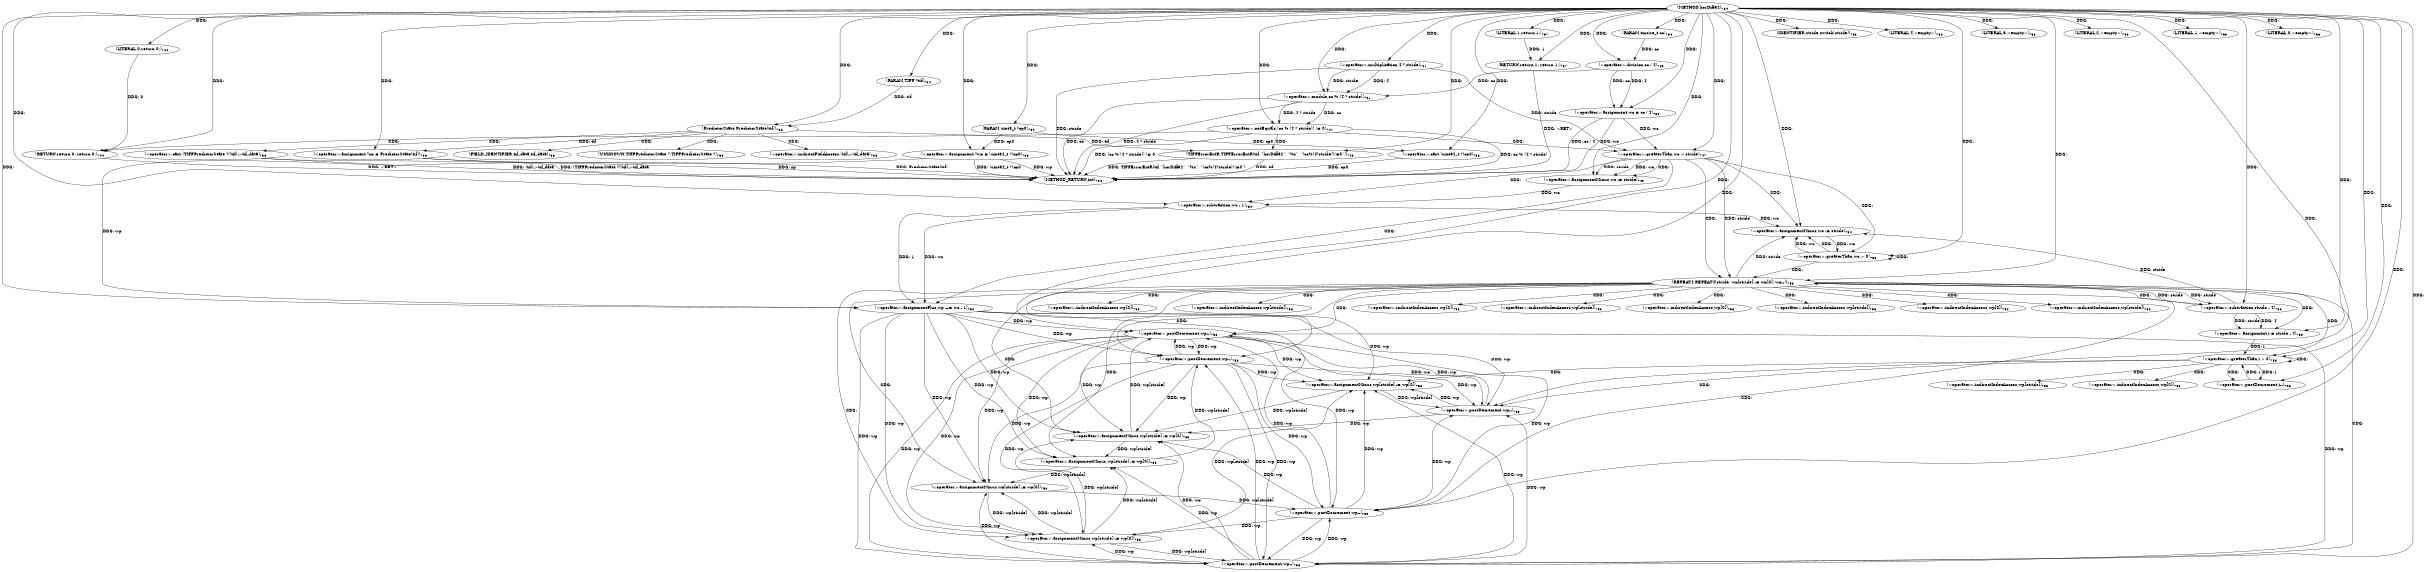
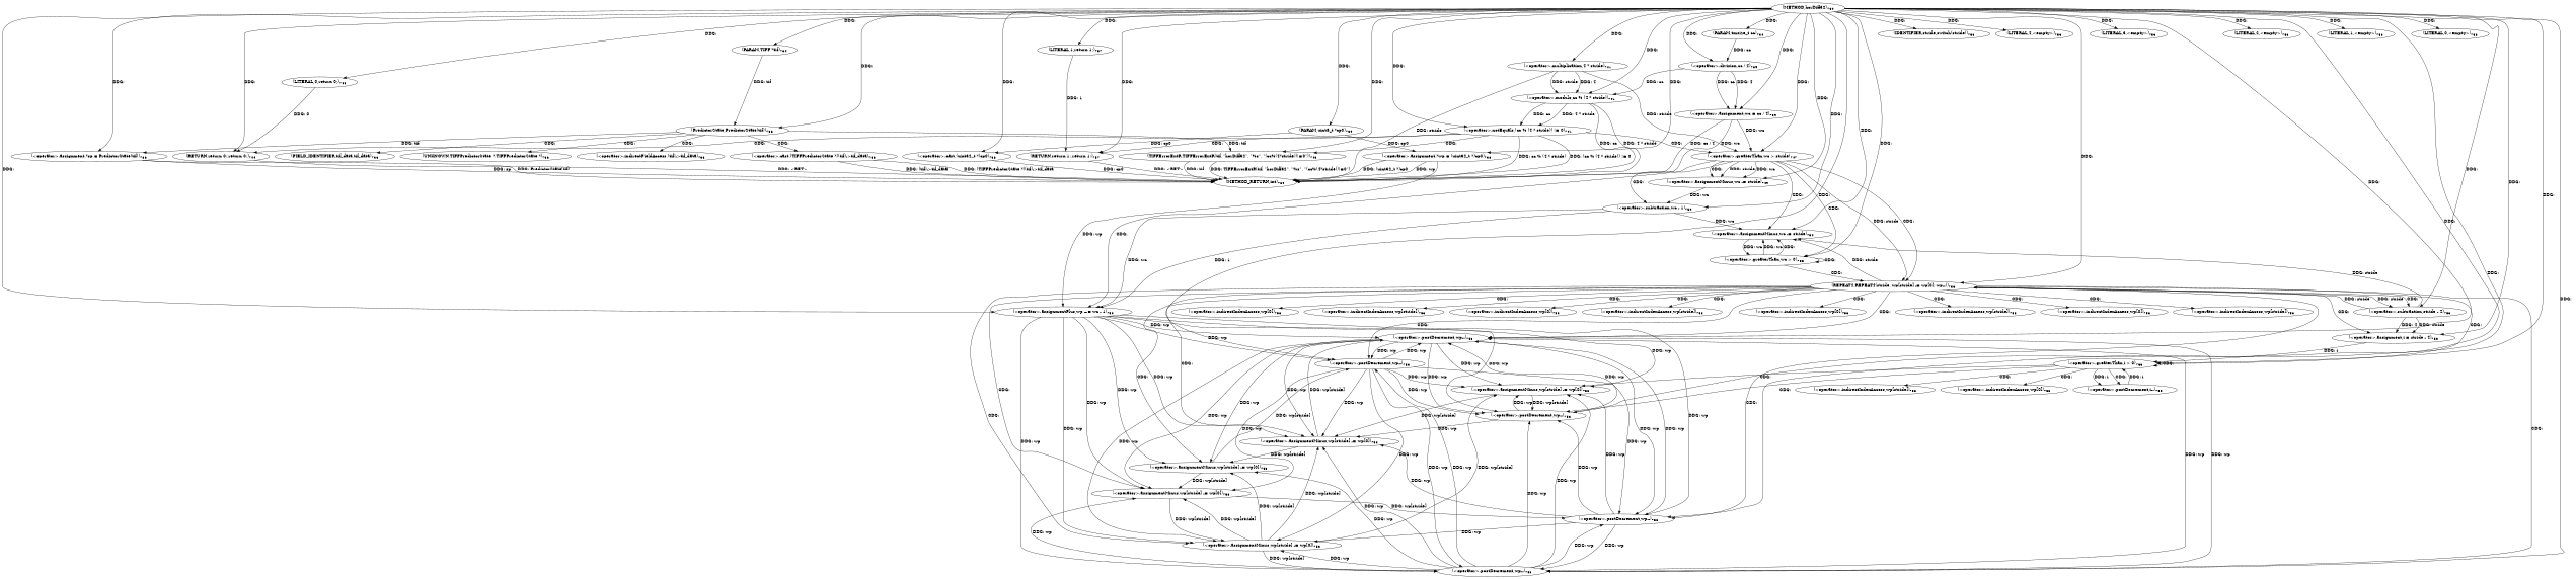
  digraph {
    n1 [label=<(METHOD,horDiff32)<SUB>734</SUB>>]
    n2 [label=<(PARAM,TIFF *tif)<SUB>734</SUB>>]
    n3 [label=<(PARAM,uint8_t *cp0)<SUB>734</SUB>>]
    n4 [label=<(PARAM,tmsize_t cc)<SUB>734</SUB>>]
    n5 [label=<(&lt;operator&gt;.assignment,*sp = PredictorState(tif))<SUB>736</SUB>>]
    n6 [label=<(&lt;operator&gt;.assignment,*wp = (uint32_t *)cp0)<SUB>738</SUB>>]
    n7 [label=<(&lt;operator&gt;.assignment,wc = cc / 4)<SUB>739</SUB>>]
    n8 [label=<(RETURN,return 1;,return 1;)<SUB>757</SUB>>]
    n9 [label=<(&lt;operator&gt;.notEquals,(cc % (4 * stride)) != 0)<SUB>741</SUB>>]
    n10 [label=<(&lt;operator&gt;.greaterThan,wc &gt; stride)<SUB>747</SUB>>]
    n11 [label=<(LITERAL,1,return 1;)<SUB>757</SUB>>]
    n12 [label=<(PredictorState,PredictorState(tif))<SUB>736</SUB>>]
    n13 [label=<(&lt;operator&gt;.cast,(uint32_t *)cp0)<SUB>738</SUB>>]
    n14 [label=<(&lt;operator&gt;.division,cc / 4)<SUB>739</SUB>>]
    n15 [label=<(TIFFErrorExtR,TIFFErrorExtR(tif, &quot;horDiff32&quot;, &quot;%s&quot;, &quot;(cc%(4*stride))!=0&quot;))<SUB>743</SUB>>]
    n16 [label=<(RETURN,return 0;,return 0;)<SUB>744</SUB>>]
    n17 [label=<(&lt;operator&gt;.assignmentMinus,wc -= stride)<SUB>749</SUB>>]
    n18 [label=<(&lt;operator&gt;.assignmentPlus,wp += wc - 1)<SUB>750</SUB>>]
    n19 [label=<(&lt;operator&gt;.modulo,cc % (4 * stride))<SUB>741</SUB>>]
    n20 [label=<(LITERAL,0,return 0;)<SUB>744</SUB>>]
    n21 [label=<(&lt;operator&gt;.greaterThan,wc &gt; 0)<SUB>755</SUB>>]
    n22 [label=<(&lt;operator&gt;.multiplication,4 * stride)<SUB>741</SUB>>]
    n23 [label=<(&lt;operator&gt;.subtraction,wc - 1)<SUB>750</SUB>>]
    n24 [label=<(REPEAT4,REPEAT4(stride, wp[stride] -= wp[0]; wp--))<SUB>753</SUB>>]
    n25 [label=<(&lt;operator&gt;.assignmentMinus,wc -= stride)<SUB>754</SUB>>]
    n26 [label=<(IDENTIFIER,stride,switch(stride))<SUB>753</SUB>>]
    n27 [label=<(LITERAL,4,&lt;empty&gt;)<SUB>753</SUB>>]
    n28 [label=<(&lt;operator&gt;.postDecrement,wp--)<SUB>753</SUB>>]
    n29 [label=<(LITERAL,3,&lt;empty&gt;)<SUB>753</SUB>>]
    n30 [label=<(&lt;operator&gt;.postDecrement,wp--)<SUB>753</SUB>>]
    n31 [label=<(LITERAL,2,&lt;empty&gt;)<SUB>753</SUB>>]
    n32 [label=<(&lt;operator&gt;.postDecrement,wp--)<SUB>753</SUB>>]
    n33 [label=<(LITERAL,1,&lt;empty&gt;)<SUB>753</SUB>>]
    n34 [label=<(&lt;operator&gt;.postDecrement,wp--)<SUB>753</SUB>>]
    n35 [label=<(LITERAL,0,&lt;empty&gt;)<SUB>753</SUB>>]
    n36 [label=<(&lt;operator&gt;.greaterThan,i &gt; 0)<SUB>753</SUB>>]
    n37 [label=<(&lt;operator&gt;.postDecrement,i--)<SUB>753</SUB>>]
    n38 [label=<(&lt;operator&gt;.assignment,i = stride - 4)<SUB>753</SUB>>]
    n39 [label=<(&lt;operator&gt;.postDecrement,wp--)<SUB>753</SUB>>]
    n40 [label=<(&lt;operator&gt;.subtraction,stride - 4)<SUB>753</SUB>>]
    n41 [label=<(METHOD_RETURN,int)<SUB>734</SUB>>]
    n42 [label=<(&lt;operator&gt;.cast,(TIFFPredictorState *)(tif)-&gt;tif_data)<SUB>736</SUB>>]
    n43 [label=<(UNKNOWN,TIFFPredictorState *,TIFFPredictorState *)<SUB>736</SUB>>]
    n44 [label=<(&lt;operator&gt;.indirectFieldAccess,(tif)-&gt;tif_data)<SUB>736</SUB>>]
    n45 [label=<(FIELD_IDENTIFIER,tif_data,tif_data)<SUB>736</SUB>>]
    n46 [label=<(&lt;operator&gt;.assignmentMinus,wp[stride] -= wp[0])<SUB>753</SUB>>]
    n47 [label=<(&lt;operator&gt;.assignmentMinus,wp[stride] -= wp[0])<SUB>753</SUB>>]
    n48 [label=<(&lt;operator&gt;.assignmentMinus,wp[stride] -= wp[0])<SUB>753</SUB>>]
    n49 [label=<(&lt;operator&gt;.assignmentMinus,wp[stride] -= wp[0])<SUB>753</SUB>>]
    n50 [label=<(&lt;operator&gt;.assignmentMinus,wp[stride] -= wp[0])<SUB>753</SUB>>]
    n51 [label=<(&lt;operator&gt;.indirectIndexAccess,wp[stride])<SUB>753</SUB>>]
    n52 [label=<(&lt;operator&gt;.indirectIndexAccess,wp[0])<SUB>753</SUB>>]
    n53 [label=<(&lt;operator&gt;.indirectIndexAccess,wp[stride])<SUB>753</SUB>>]
    n54 [label=<(&lt;operator&gt;.indirectIndexAccess,wp[0])<SUB>753</SUB>>]
    n55 [label=<(&lt;operator&gt;.indirectIndexAccess,wp[stride])<SUB>753</SUB>>]
    n56 [label=<(&lt;operator&gt;.indirectIndexAccess,wp[0])<SUB>753</SUB>>]
    n57 [label=<(&lt;operator&gt;.indirectIndexAccess,wp[stride])<SUB>753</SUB>>]
    n58 [label=<(&lt;operator&gt;.indirectIndexAccess,wp[0])<SUB>753</SUB>>]
    n59 [label=<(&lt;operator&gt;.indirectIndexAccess,wp[stride])<SUB>753</SUB>>]
    n60 [label=<(&lt;operator&gt;.indirectIndexAccess,wp[0])<SUB>753</SUB>>]
    n1 -> n2 [label="DDG: "]
    n1 -> n3 [label="DDG: "]
    n1 -> n4 [label="DDG: "]
    n1 -> n5 [label="DDG: "]
    n1 -> n6 [label="DDG: "]
    n1 -> n7 [label="DDG: "]
    n1 -> n8 [label="DDG: "]
    n1 -> n9 [label="DDG: "]
    n1 -> n10 [label="DDG: "]
    n1 -> n11 [label="DDG: "]
    n1 -> n12 [label="DDG: "]
    n1 -> n13 [label="DDG: "]
    n1 -> n14 [label="DDG: "]
    n1 -> n15 [label="DDG: "]
    n1 -> n16 [label="DDG: "]
    n1 -> n17 [label="DDG: "]
    n1 -> n18 [label="DDG: "]
    n1 -> n19 [label="DDG: "]
    n1 -> n20 [label="DDG: "]
    n1 -> n21 [label="DDG: "]
    n1 -> n22 [label="DDG: "]
    n1 -> n23 [label="DDG: "]
    n1 -> n24 [label="DDG: "]
    n1 -> n25 [label="DDG: "]
    n1 -> n26 [label="DDG: "]
    n1 -> n27 [label="DDG: "]
    n1 -> n28 [label="DDG: "]
    n1 -> n29 [label="DDG: "]
    n1 -> n30 [label="DDG: "]
    n1 -> n31 [label="DDG: "]
    n1 -> n32 [label="DDG: "]
    n1 -> n33 [label="DDG: "]
    n1 -> n34 [label="DDG: "]
    n1 -> n35 [label="DDG: "]
    n1 -> n36 [label="DDG: "]
-   n1 -> n37 [label="DDG: "]
    n1 -> n38 [label="DDG: "]
    n1 -> n39 [label="DDG: "]
    n1 -> n40 [label="DDG: "]
    n2 -> n12 [label="DDG: tif"]
    n3 -> n6 [label="DDG: cp0"]
    n3 -> n13 [label="DDG: cp0"]
    n4 -> n14 [label="DDG: cc"]
    n5 -> n41 [label="DDG: sp"]
    n5 -> n41 [label="DDG: PredictorState(tif)"]
    n6 -> n18 [label="DDG: wp"]
    n6 -> n41 [label="DDG: wp"]
    n6 -> n41 [label="DDG: (uint32_t *)cp0"]
    n7 -> n10 [label="DDG: wc"]
    n7 -> n41 [label="DDG: wc"]
    n7 -> n41 [label="DDG: cc / 4"]
    n8 -> n41 [label="DDG: &lt;RET&gt;"]
+   n9 -> n8 [label="CDG: "]
    n9 -> n10 [label="CDG: "]
    n9 -> n15 [label="CDG: "]
    n9 -> n16 [label="CDG: "]
    n9 -> n41 [label="DDG: cc % (4 * stride)"]
    n9 -> n41 [label="DDG: (cc % (4 * stride)) != 0"]
    n10 -> n17 [label="DDG: stride"]
    n10 -> n17 [label="DDG: wc"]
    n10 -> n17 [label="CDG: "]
    n10 -> n18 [label="CDG: "]
    n10 -> n21 [label="CDG: "]
    n10 -> n23 [label="CDG: "]
    n10 -> n24 [label="DDG: stride"]
    n10 -> n24 [label="CDG: "]
    n10 -> n25 [label="CDG: "]
    n11 -> n8 [label="DDG: 1"]
    n12 -> n5 [label="DDG: tif"]
    n12 -> n15 [label="DDG: tif"]
    n12 -> n42 [label="CDG: "]
    n12 -> n43 [label="CDG: "]
    n12 -> n44 [label="CDG: "]
    n12 -> n45 [label="CDG: "]
    n13 -> n41 [label="DDG: cp0"]
    n14 -> n7 [label="DDG: cc"]
    n14 -> n7 [label="DDG: 4"]
    n14 -> n19 [label="DDG: cc"]
    n15 -> n41 [label="DDG: tif"]
    n15 -> n41 [label="DDG: TIFFErrorExtR(tif, &quot;horDiff32&quot;, &quot;%s&quot;, &quot;(cc%(4*stride))!=0&quot;)"]
    n16 -> n41 [label="DDG: &lt;RET&gt;"]
    n17 -> n23 [label="DDG: wc"]
    n18 -> n28 [label="DDG: wp"]
    n18 -> n30 [label="DDG: wp"]
    n18 -> n32 [label="DDG: wp"]
    n18 -> n34 [label="DDG: wp"]
    n18 -> n39 [label="DDG: wp"]
    n18 -> n46 [label="DDG: wp"]
    n18 -> n47 [label="DDG: wp"]
    n18 -> n48 [label="DDG: wp"]
    n18 -> n49 [label="DDG: wp"]
    n18 -> n50 [label="DDG: wp"]
    n19 -> n9 [label="DDG: cc"]
    n19 -> n9 [label="DDG: 4 * stride"]
    n19 -> n41 [label="DDG: cc"]
    n19 -> n41 [label="DDG: 4 * stride"]
    n20 -> n16 [label="DDG: 0"]
    n21 -> n21 [label="CDG: "]
    n21 -> n24 [label="CDG: "]
    n21 -> n25 [label="DDG: wc"]
    n21 -> n25 [label="CDG: "]
    n22 -> n10 [label="DDG: stride"]
    n22 -> n19 [label="DDG: 4"]
    n22 -> n19 [label="DDG: stride"]
    n22 -> n41 [label="DDG: stride"]
    n23 -> n18 [label="DDG: wc"]
    n23 -> n18 [label="DDG: 1"]
    n23 -> n25 [label="DDG: wc"]
    n24 -> n25 [label="DDG: stride"]
    n24 -> n28 [label="CDG: "]
    n24 -> n30 [label="CDG: "]
    n24 -> n32 [label="CDG: "]
    n24 -> n34 [label="CDG: "]
    n24 -> n36 [label="CDG: "]
    n24 -> n38 [label="CDG: "]
    n24 -> n40 [label="DDG: stride"]
    n24 -> n40 [label="CDG: "]
    n24 -> n46 [label="CDG: "]
    n24 -> n47 [label="CDG: "]
    n24 -> n48 [label="CDG: "]
    n24 -> n49 [label="CDG: "]
    n24 -> n51 [label="CDG: "]
    n24 -> n52 [label="CDG: "]
    n24 -> n53 [label="CDG: "]
    n24 -> n54 [label="CDG: "]
    n24 -> n55 [label="CDG: "]
    n24 -> n56 [label="CDG: "]
    n24 -> n57 [label="CDG: "]
    n24 -> n58 [label="CDG: "]
    n25 -> n21 [label="DDG: wc"]
    n28 -> n30 [label="DDG: wp"]
    n28 -> n32 [label="DDG: wp"]
    n28 -> n34 [label="DDG: wp"]
    n28 -> n39 [label="DDG: wp"]
    n28 -> n46 [label="DDG: wp"]
    n28 -> n47 [label="DDG: wp"]
    n28 -> n48 [label="DDG: wp"]
    n28 -> n49 [label="DDG: wp"]
    n28 -> n50 [label="DDG: wp"]
    n30 -> n28 [label="DDG: wp"]
    n30 -> n32 [label="DDG: wp"]
    n30 -> n34 [label="DDG: wp"]
    n30 -> n39 [label="DDG: wp"]
    n30 -> n46 [label="DDG: wp"]
    n30 -> n48 [label="DDG: wp"]
    n30 -> n49 [label="DDG: wp"]
    n30 -> n50 [label="DDG: wp"]
    n32 -> n28 [label="DDG: wp"]
    n32 -> n34 [label="DDG: wp"]
    n32 -> n39 [label="DDG: wp"]
    n32 -> n46 [label="DDG: wp"]
    n32 -> n49 [label="DDG: wp"]
    n32 -> n50 [label="DDG: wp"]
    n34 -> n28 [label="DDG: wp"]
    n34 -> n30 [label="DDG: wp"]
    n34 -> n32 [label="DDG: wp"]
    n34 -> n39 [label="DDG: wp"]
    n34 -> n46 [label="DDG: wp"]
    n34 -> n47 [label="DDG: wp"]
    n34 -> n48 [label="DDG: wp"]
    n34 -> n49 [label="DDG: wp"]
    n34 -> n50 [label="DDG: wp"]
    n36 -> n36 [label="CDG: "]
    n36 -> n37 [label="DDG: i"]
    n36 -> n37 [label="CDG: "]
    n36 -> n39 [label="CDG: "]
    n36 -> n50 [label="CDG: "]
    n36 -> n59 [label="CDG: "]
    n36 -> n60 [label="CDG: "]
    n37 -> n36 [label="DDG: i"]
    n38 -> n36 [label="DDG: i"]
    n39 -> n28 [label="DDG: wp"]
    n39 -> n46 [label="DDG: wp"]
    n39 -> n50 [label="DDG: wp"]
    n40 -> n24 [label="DDG: stride"]
    n40 -> n25 [label="DDG: stride"]
    n40 -> n38 [label="DDG: stride"]
    n40 -> n38 [label="DDG: 4"]
    n42 -> n41 [label="DDG: (tif)-&gt;tif_data"]
    n42 -> n41 [label="DDG: (TIFFPredictorState *)(tif)-&gt;tif_data"]
    n46 -> n28 [label="DDG: wp[stride]"]
    n46 -> n47 [label="DDG: wp[stride]"]
    n47 -> n30 [label="DDG: wp[stride]"]
    n47 -> n48 [label="DDG: wp[stride]"]
    n48 -> n32 [label="DDG: wp[stride]"]
    n48 -> n49 [label="DDG: wp[stride]"]
    n49 -> n34 [label="DDG: wp[stride]"]
    n49 -> n46 [label="DDG: wp[stride]"]
    n49 -> n47 [label="DDG: wp[stride]"]
    n49 -> n48 [label="DDG: wp[stride]"]
    n49 -> n50 [label="DDG: wp[stride]"]
    n50 -> n39 [label="DDG: wp[stride]"]
    n50 -> n46 [label="DDG: wp[stride]"]
  }
